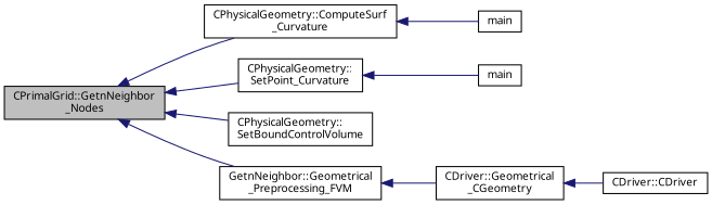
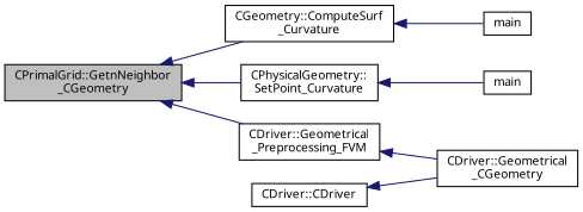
  digraph {
    fontname="Noto Sans"
    rankdir=LR
    node [color=black fillcolor=white fontname="Noto Sans" fontsize=10 shape=record style=filled]
    edge [color=midnightblue dir=back fontname="Noto Sans" fontsize=10 labelfontname=Helvetica labelfontsize=10 style=solid]
-   n1 [fillcolor=grey75 fontcolor=black height=0.2 label="CPrimalGrid::GetnNeighbor\l_Nodes" width=0.4]
-   n2 [height=0.2 label="CPhysicalGeometry::ComputeSurf\l_Curvature" width=0.4]
+   n1 [fillcolor=grey75 fontcolor=black height=0.2 label="CPrimalGrid::GetnNeighbor\l_CGeometry" width=0.4]
+   n2 [height=0.2 label="CGeometry::ComputeSurf\l_Curvature" width=0.4]
    n3 [height=0.2 label="CPhysicalGeometry::\lSetPoint_Curvature" width=0.4]
-   n4 [height=0.2 label="CPhysicalGeometry::\lSetBoundControlVolume" width=0.4]
-   n5 [height=0.2 label="GetnNeighbor::Geometrical\l_Preprocessing_FVM" width=0.4]
+   n5 [height=0.2 label="CDriver::Geometrical\l_Preprocessing_FVM" width=0.4]
    n6 [height=0.2 label=main width=0.4]
    n7 [height=0.2 label=main width=0.4]
    n8 [height=0.2 label="CDriver::Geometrical\l_CGeometry" width=0.4]
    n9 [height=0.2 label="CDriver::CDriver" width=0.4]
    n1 -> n2
    n1 -> n3
-   n1 -> n4
    n1 -> n5
    n2 -> n6
    n3 -> n7
    n5 -> n8
-   n8 -> n9
+   n9 -> n8
  }
